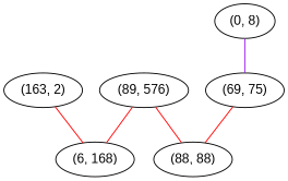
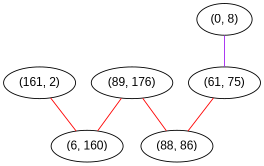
  graph {
    fontname="Liberation Sans"
    node [fontname="Liberation Sans"]
    edge [color=red fontname="Liberation Sans" weight=1]
-   "(161, 2)" [label="(163, 2)"]
-   "(6, 168)"
-   "(89, 176)" [label="(89, 576)"]
-   "(88, 86)" [label="(88, 88)"]
+   "(161, 2)"
+   "(6, 168)" [label="(6, 160)"]
+   "(89, 176)"
+   "(88, 86)"
    n5 [label="(0, 8)"]
-   "(69, 75)"
+   "(69, 75)" [label="(61, 75)"]
    "(161, 2)" -- "(6, 168)"
    "(89, 176)" -- "(6, 168)"
    "(89, 176)" -- "(88, 86)"
    n5 -- "(69, 75)" [color=purple weight=4]
    "(69, 75)" -- "(88, 86)"
  }
